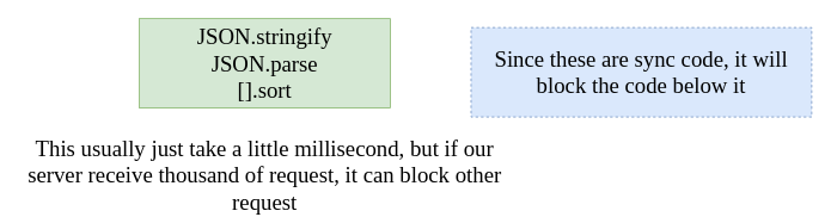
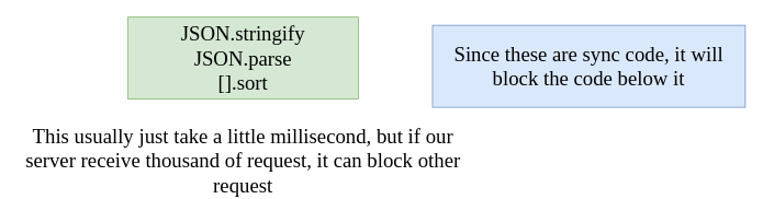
  <mxCell id="0" />
  <mxCell id="1" parent="0" />
  <mxCell id="2" value="JSON.stringify&lt;br&gt;JSON.parse&lt;br&gt;[].sort" style="rounded=0;whiteSpace=wrap;html=1;fontFamily=Comfortaa;fontSource=https%3A%2F%2Ffonts.googleapis.com%2Fcss%3Ffamily%3DComfortaa;fontSize=25;fillColor=#d5e8d4;strokeColor=#82b366;" vertex="1" parent="1"><mxGeometry x="155" y="20" width="280" height="100" as="geometry" /></mxCell>
  <mxCell id="3" value="This usually just take a little millisecond, but if our server receive thousand of request, it can block other request" style="text;html=1;strokeColor=none;fillColor=none;align=center;verticalAlign=middle;whiteSpace=wrap;rounded=0;fontFamily=Comfortaa;fontSource=https%3A%2F%2Ffonts.googleapis.com%2Fcss%3Ffamily%3DComfortaa;fontSize=25;" vertex="1" parent="1"><mxGeometry x="20" y="180" width="550" height="30" as="geometry" /></mxCell>
- <mxCell id="4" value="Since these are sync code, it will block the code below it" style="rounded=0;whiteSpace=wrap;html=1;fontFamily=Comfortaa;fontSource=https%3A%2F%2Ffonts.googleapis.com%2Fcss%3Ffamily%3DComfortaa;fontSize=25;fillColor=#dae8fc;strokeColor=#6c8ebf;dashed=1;" vertex="1" parent="1"><mxGeometry x="525" y="30" width="380" height="100" as="geometry" /></mxCell>
+ <mxCell id="4" value="Since these are sync code, it will block the code below it" style="rounded=0;whiteSpace=wrap;html=1;fontFamily=Comfortaa;fontSource=https%3A%2F%2Ffonts.googleapis.com%2Fcss%3Ffamily%3DComfortaa;fontSize=25;fillColor=#dae8fc;strokeColor=#6c8ebf;" vertex="1" parent="1"><mxGeometry x="525" y="30" width="380" height="100" as="geometry" /></mxCell>
